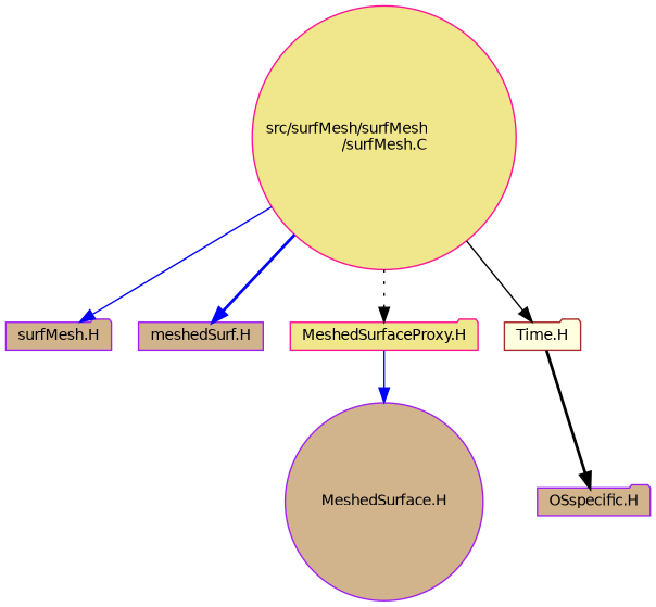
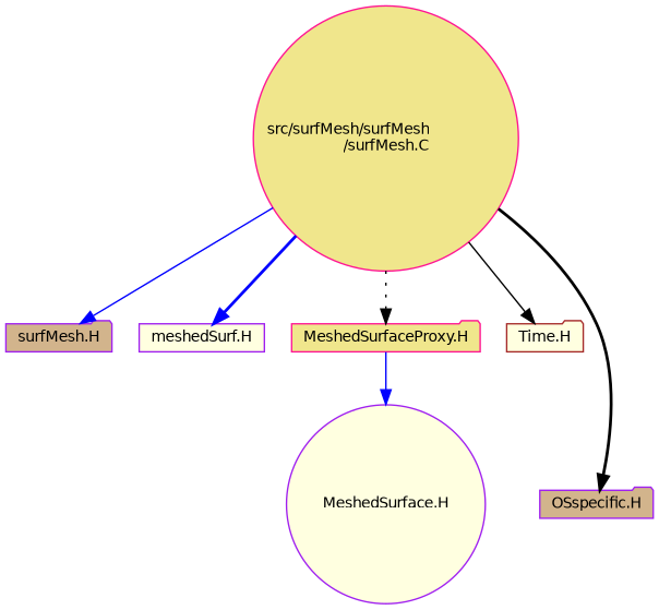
  digraph {
    node [color=purple fillcolor=tan fontname=Helvetica fontsize=10 shape=folder style=filled]
    edge [color=blue fontname=Helvetica fontsize=10 labelfontname=Helvetica labelfontsize=10 style=solid]
    n1 [color=deeppink fillcolor=khaki fontcolor=black height=0.2 label="src/surfMesh/surfMesh\l/surfMesh.C" shape=circle width=0.4]
    n2 [height=0.2 label="surfMesh.H" width=0.4]
-   n3 [height=0.2 label="meshedSurf.H" shape=box width=0.4]
+   n3 [fillcolor=lightyellow height=0.2 label="meshedSurf.H" shape=box width=0.4]
    n4 [color=deeppink fillcolor=khaki height=0.2 label="MeshedSurfaceProxy.H" width=0.4]
    n5 [color=brown fillcolor=lightyellow height=0.2 label="Time.H" width=0.4]
    n6 [height=0.2 label="OSspecific.H" width=0.4]
-   n7 [height=0.2 label="MeshedSurface.H" shape=circle width=0.4]
+   n7 [fillcolor=lightyellow height=0.2 label="MeshedSurface.H" shape=circle width=0.4]
    n1 -> n2
    n1 -> n3 [style=bold]
    n1 -> n4 [color=black style=dotted]
    n1 -> n5 [color=black]
-   n5 -> n6 [color=black style=bold]
+   n1 -> n6 [color=black style=bold]
    n4 -> n7
  }
